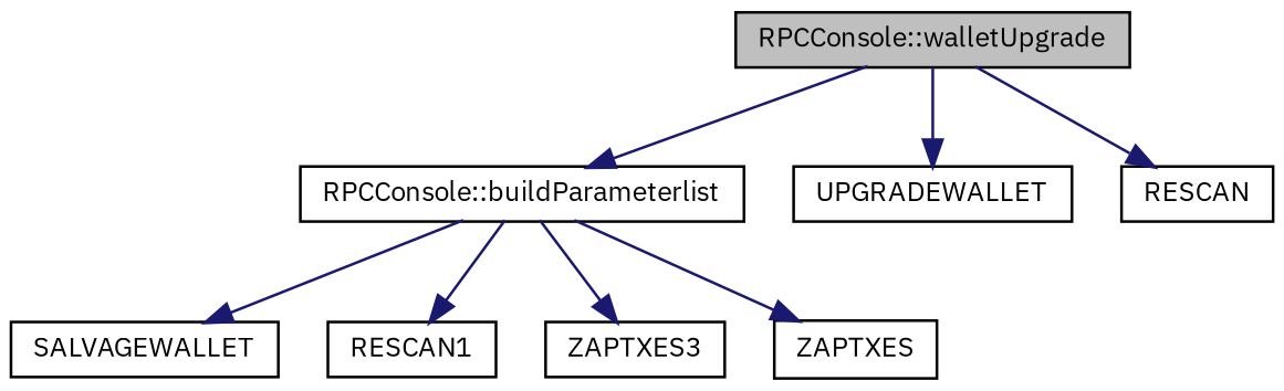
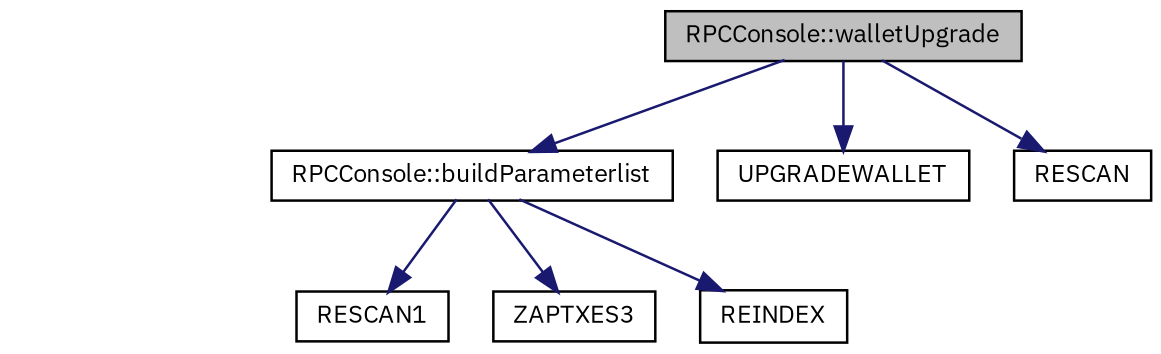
  digraph {
    fontname="IBM Plex Sans"
    rankdir=TB
    node [color=black fillcolor=white fontname="IBM Plex Sans" fontsize=10 shape=record style=filled]
    edge [color=midnightblue fontname="IBM Plex Sans" fontsize=10 labelfontname=Helvetica labelfontsize=10 style=solid]
    n1 [fillcolor=grey75 fontcolor=black height=0.2 label="RPCConsole::walletUpgrade" width=0.4]
    n2 [height=0.2 label="RPCConsole::buildParameterlist" width=0.4]
    n3 [height=0.2 label=UPGRADEWALLET width=0.4]
    n4 [height=0.2 label=RESCAN width=0.4]
-   n5 [height=0.2 label=SALVAGEWALLET width=0.4]
    n6 [height=0.2 label=RESCAN1 width=0.4]
    n7 [height=0.2 label=ZAPTXES3 width=0.4]
-   n8 [height=0.2 label=ZAPTXES width=0.4]
+   n8 [height=0.2 label=REINDEX width=0.4]
    n1 -> n2
    n1 -> n3
    n1 -> n4
-   n2 -> n5
    n2 -> n6
    n2 -> n7
    n2 -> n8
  }
